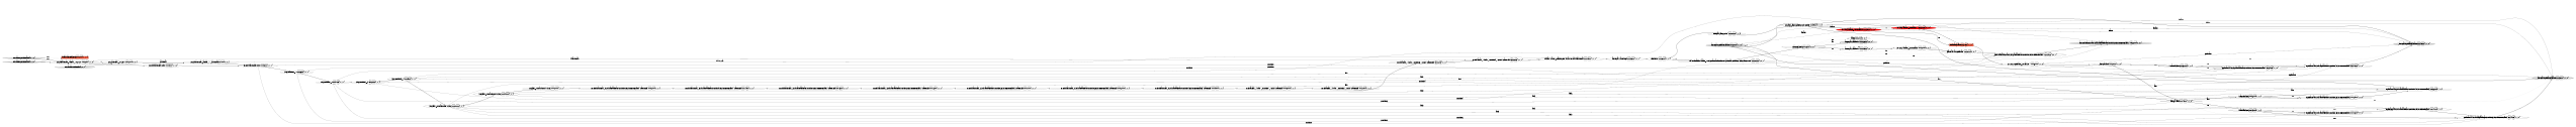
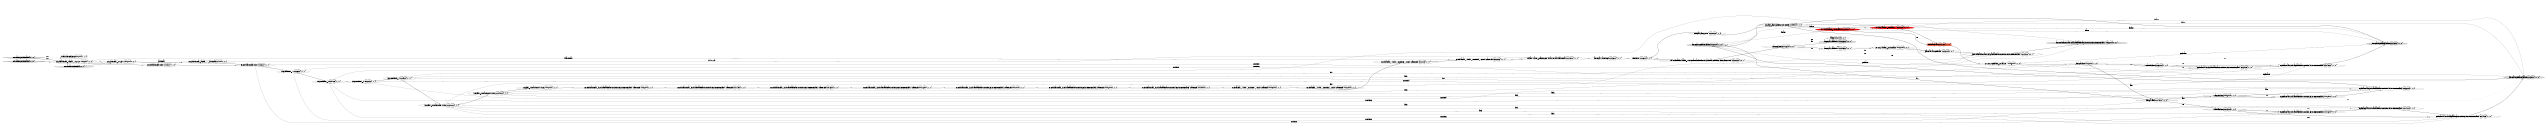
  digraph {
    rankdir=LR
    node [fillcolor=white shape=ellipse style=filled]
    edge [style=bold]
    n1 [fillcolor=lightgray label="assertEquals(expFileNames,filenames)@@@57@@@['1', '1', '0']"]
    n2 [label="String fileId = fileGroup.getFileGroupId().getFileId()@@@29@@@['1', '1', '0']"]
    n3 [fillcolor=red label="Set<String> filenames = new HashSet<>()@@@30@@@['0', '1', '0']"]
    n4 [fillcolor=red label="Set<String> filenames = Sets.newHashSet()@@@30@@@['1', '0', '0']"]
    n5 [label="assertTrue(filenames.contains(FSUtils.makeDataFileName(commitTime1,TEST_WRITE_TOKEN,fileId1)))@@@34@@@['0', '0', '1']"]
    n6 [fillcolor=lightgray label="assertTrue(filenames.contains(FSUtils.makeDataFileName(commitTime2,TEST_WRITE_TOKEN,fileId2)))@@@35@@@['0', '0', '1']"]
    n7 [fillcolor=lightgray label="testStreamEveryVersionInPartition['0', '1', '0']" shape=diamond]
-   n8 [fillcolor=tomato label="boolean isLatestFileSliceOnly@@@2@@@['1', '1', '0']" shape=box]
+   n8 [label="boolean isLatestFileSliceOnly@@@2@@@['1', '1', '0']" shape=box]
    n9 [label="String fullPartitionPath = basePath + \"/2016/05/01/\"@@@3@@@['1', '1', '0']"]
    n10 [label="String partitionPath = \"2016/05/01/\"@@@3@@@['0', '0', '1']"]
    n11 [label="new File(basePath + \"/.hoodie/\" + commitTime4 + \".commit\").createNewFile()@@@23@@@['1', '1', '1']"]
    n12 [label="new File(fullPartitionPath).mkdirs()@@@4@@@['1', '1', '0']"]
    n13 [label="new File(fullPartitionPath).mkdirs()@@@5@@@['1', '1', '1']"]
    n14 [label="expFileNames.add(FSUtils.makeDataFileName(commitTime1,TEST_WRITE_TOKEN,fileId1))@@@39@@@['1', '1', '0']"]
    n15 [label="expFileNames.add(FSUtils.makeDataFileName(commitTime1,TEST_WRITE_TOKEN,fileId2))@@@46@@@['1', '1', '0']"]
    n16 [label="String commitTime1 = \"1\"@@@6@@@['1', '1', '1']"]
    n17 [label="expFileNames.add(FSUtils.makeDataFileName(commitTime4,TEST_WRITE_TOKEN,fileId1))@@@41@@@['1', '1', '0']"]
    n18 [label="expFileNames.add(FSUtils.makeDataFileName(commitTime2,TEST_WRITE_TOKEN,fileId2))@@@47@@@['1', '1', '0']"]
    n19 [label="String commitTime2 = \"2\"@@@7@@@['1', '1', '1']"]
    n20 [label="!isLatestFileSliceOnly@@@38@@@['1', '1', '0']" shape=diamond]
    n21 [fillcolor=lightgray label="assertEquals(expFileNames,filenames)@@@42@@@['1', '1', '0']"]
    n22 [fillcolor=tomato label="HoodieBaseFile status@@@31@@@['1', '1', '1']" shape=box]
    n23 [label="Set<String> expFileNames = new HashSet<>()@@@36@@@['1', '1', '0']"]
    n24 [fillcolor=lightgray label="assertEquals(expFileNames,filenames)@@@50@@@['1', '1', '0']"]
    n25 [label="fileId.equals(fileId1)@@@37@@@['1', '1', '0']" shape=diamond]
    n26 [label="filenames.add(status.getFileName())@@@32@@@['0', '0', '1']"]
    n27 [label="new File(fullPartitionPath + FSUtils.makeDataFileName(commitTime3,TEST_WRITE_TOKEN,fileId3)).createNewFile()@@@18@@@['1', '1', '1']"]
    n28 [label="new File(fullPartitionPath + FSUtils.makeDataFileName(commitTime4,TEST_WRITE_TOKEN,fileId3)).createNewFile()@@@19@@@['1', '1', '1']"]
    n29 [label="new File(basePath + \"/.hoodie/\" + commitTime1 + \".commit\").createNewFile()@@@20@@@['1', '1', '1']"]
    n30 [label="String fileId3 = UUID.randomUUID().toString()@@@12@@@['1', '1', '1']"]
    n31 [label="new File(fullPartitionPath + FSUtils.makeDataFileName(commitTime1,TEST_WRITE_TOKEN,fileId1)).createNewFile()@@@13@@@['1', '1', '1']"]
    n32 [label="new File(fullPartitionPath + FSUtils.makeDataFileName(commitTime4,TEST_WRITE_TOKEN,fileId1)).createNewFile()@@@14@@@['1', '1', '1']"]
    n33 [label="new File(fullPartitionPath + FSUtils.makeDataFileName(commitTime3,TEST_WRITE_TOKEN,fileId2)).createNewFile()@@@17@@@['1', '1', '1']"]
    n34 [label="fileId.equals(fileId2)@@@44@@@['1', '1', '0']" shape=diamond]
    n35 [label="!isLatestFileSliceOnly@@@45@@@['1', '1', '0']" shape=diamond]
    n36 [label="expFileNames.add(FSUtils.makeDataFileName(commitTime3,TEST_WRITE_TOKEN,fileId2))@@@49@@@['1', '1', '0']"]
    n37 [label="!isLatestFileSliceOnly@@@53@@@['1', '1', '0']" shape=diamond]
    n38 [label="expFileNames.add(FSUtils.makeDataFileName(commitTime4,TEST_WRITE_TOKEN,fileId3))@@@56@@@['1', '1', '0']"]
    n39 [label="expFileNames.add(FSUtils.makeDataFileName(commitTime3,TEST_WRITE_TOKEN,fileId3))@@@54@@@['1', '1', '0']"]
    n40 [label="new File(basePath + \"/.hoodie/\" + commitTime2 + \".commit\").createNewFile()@@@21@@@['1', '1', '1']"]
    n41 [label="new File(basePath + \"/.hoodie/\" + commitTime3 + \".commit\").createNewFile()@@@22@@@['1', '1', '1']"]
    n42 [label="List<HoodieBaseFile> dataFiles = roView.getLatestBaseFilesBeforeOrOn(partitionPath,commitTime2).collect(Collectors.toList())@@@27@@@['0', '0', '1']"]
    n43 [label="!isLatestFileSliceOnly@@@28@@@['0', '0', '1']" shape=diamond]
    n44 [label="dataFiles@@@31@@@['0', '0', '1']"]
    n45 [label="Set<String> filenames = Sets.newHashSet()@@@30@@@['0', '0', '1']"]
    n46 [fillcolor=lightgray label="assertEquals(0,dataFiles.size())@@@38@@@['0', '0', '1']"]
    n47 [label="assertEquals(2,dataFiles.size())@@@29@@@['0', '0', '1']"]
    n48 [label="new File(fullPartitionPath + FSUtils.makeDataFileName(commitTime2,TEST_WRITE_TOKEN,fileId2)).createNewFile()@@@16@@@['1', '1', '1']"]
    n49 [fillcolor=lightgray label="testStreamLatestVersionsBefore['0', '0', '1']" shape=diamond]
    n50 [label="String fullPartitionPath = basePath + \"/\" + partitionPath@@@4@@@['0', '0', '1']"]
    n51 [fillcolor=lightgray label="testStreamEveryVersionInPartition['1', '0', '0']" shape=diamond]
    n52 [label="new File(fullPartitionPath + FSUtils.makeDataFileName(commitTime1,TEST_WRITE_TOKEN,fileId2)).createNewFile()@@@15@@@['1', '1', '1']"]
    n53 [label="assertEquals(3,fileGroups.size())@@@27@@@['1', '1', '0']"]
    n54 [label="FileStatus(( statuses = metaClient.getFs().listStatus(new Path(fullPartitionPath))@@@24@@@['1', '1', '1']"]
    n55 [label="assertEquals(7,statuses.length)@@@25@@@['1', '1', '1']"]
    n56 [label="refreshFsView()@@@26@@@['1', '1', '1']"]
    n57 [label="String commitTime3 = \"3\"@@@8@@@['1', '1', '1']"]
    n58 [label="String commitTime4 = \"4\"@@@9@@@['1', '1', '1']"]
    n59 [label="String fileId1 = UUID.randomUUID().toString()@@@10@@@['1', '1', '1']"]
    n60 [label="String fileId2 = UUID.randomUUID().toString()@@@11@@@['1', '1', '1']"]
    n1 -> n2
    n2 -> n3
    n2 -> n4
    n3 -> n1 [label=filenames style=solid]
    n3 -> n21 [label=filenames style=solid]
    n3 -> n22
    n3 -> n24 [label=filenames style=solid]
    n4 -> n1 [label=filenames style=solid]
    n4 -> n3 [label=0 style=dashed]
    n4 -> n21 [label=filenames style=solid]
    n4 -> n22
    n4 -> n24 [label=filenames style=solid]
    n5 -> n6
    n7 -> n8 [label=true style=dotted]
    n7 -> n9
    n9 -> n10 [label=0 style=dashed]
    n9 -> n11 [label=fullPartitionPath style=solid]
    n9 -> n12
    n10 -> n50 [label=partitionPath style=solid]
    n10 -> n50
    n11 -> n54
    n12 -> n13
    n13 -> n14 [label=commitTime1 style=solid]
    n13 -> n15 [label=commitTime1 style=solid]
    n13 -> n16
    n14 -> n17
    n15 -> n18
    n16 -> n5 [label=commitTime1 style=solid]
    n16 -> n18 [label=commitTime2 style=solid]
    n16 -> n19
    n17 -> n21
    n18 -> n36
    n19 -> n6 [label=commitTime2 style=solid]
    n19 -> n36 [label=commitTime3 style=solid]
    n19 -> n39 [label=commitTime3 style=solid]
    n19 -> n57
    n20 -> n14
    n20 -> n14 [label=true style=dotted]
    n20 -> n17
    n21 -> n2
    n22 -> n23
    n23 -> n1 [label=expFileNames style=solid]
    n23 -> n21 [label=expFileNames style=solid]
    n23 -> n24 [label=expFileNames style=solid]
    n23 -> n25
    n24 -> n2
    n25 -> n17 [label=true style=dotted]
    n25 -> n20 [label=true style=dotted]
    n25 -> n20
    n25 -> n21 [label=true style=dotted]
    n25 -> n34 [label=false style=dotted]
    n25 -> n34
    n26 -> n5
    n27 -> n28
    n28 -> n29
    n29 -> n40
    n30 -> n31
    n31 -> n32
    n32 -> n52
    n33 -> n27
    n34 -> n1 [label=false]
    n34 -> n24 [label=true style=dotted]
    n34 -> n35 [label=true style=dotted]
    n34 -> n35
    n34 -> n36 [label=true style=dotted]
    n34 -> n37
    n34 -> n37 [label=false style=dotted]
    n34 -> n38 [label=false style=dotted]
    n35 -> n15
    n35 -> n15 [label=true style=dotted]
    n35 -> n18 [label=true style=dotted]
    n35 -> n36
    n36 -> n24
    n37 -> n38
    n37 -> n39
    n37 -> n39 [label=true style=dotted]
    n38 -> n1
    n39 -> n38
    n40 -> n41
    n41 -> n11
    n42 -> n43
    n43 -> n5 [label=true style=dotted]
    n43 -> n6 [label=true style=dotted]
    n43 -> n22 [label=fileId style=dotted]
    n43 -> n26 [label=true style=dotted]
    n43 -> n44 [label=true style=dotted]
    n43 -> n45 [label=true style=dotted]
    n43 -> n46 [label=false style=dotted]
    n43 -> n46
    n43 -> n47
    n43 -> n47 [label=true style=dotted]
    n45 -> n26
    n47 -> n45
    n48 -> n33
    n49 -> n10
    n50 -> n13
    n50 -> n54 [label=fullPartitionPath style=solid]
    n51 -> n8 [label=true style=dotted]
    n51 -> n9
    n52 -> n48
    n53 -> n2
    n54 -> n55
    n55 -> n56
    n56 -> n42 [label=0 style=dashed]
    n56 -> n42
    n56 -> n53
    n57 -> n17 [label=commitTime4 style=solid]
    n57 -> n38 [label=commitTime4 style=solid]
    n57 -> n58
    n58 -> n14 [label=fileId1 style=solid]
    n58 -> n17 [label=fileId1 style=solid]
    n58 -> n25 [label=fileId1 style=solid]
    n58 -> n59
    n59 -> n5 [label=fileId1 style=solid]
    n59 -> n15 [label=fileId2 style=solid]
    n59 -> n18 [label=fileId2 style=solid]
    n59 -> n34 [label=fileId2 style=solid]
    n59 -> n36 [label=fileId2 style=solid]
    n59 -> n60
    n60 -> n6 [label=fileId2 style=solid]
    n60 -> n30
    n60 -> n38 [label=fileId3 style=solid]
    n60 -> n39 [label=fileId3 style=solid]
  }
